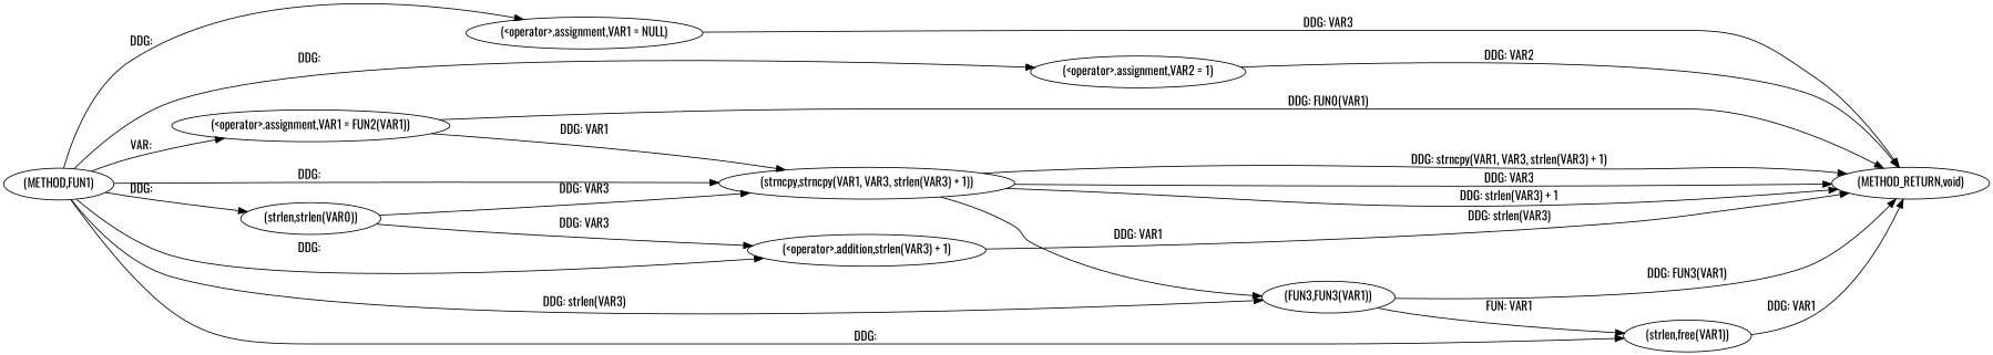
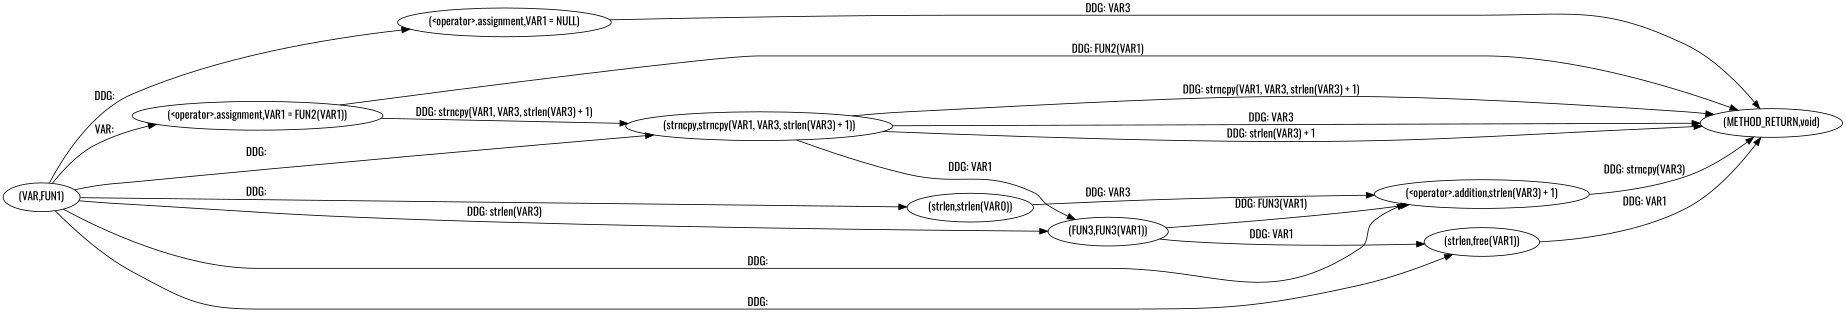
  digraph {
    fontname=Oswald
    rankdir=LR
    node [fontname=Oswald]
    edge [fontname=Oswald]
-   n1 [label="(METHOD,FUN1)"]
+   n1 [label="(VAR,FUN1)"]
    n2 [label="(<operator>.assignment,VAR1 = NULL)"]
-   n3 [label="(<operator>.assignment,VAR2 = 1)"]
    n4 [label="(<operator>.assignment,VAR1 = FUN2(VAR1))"]
    n5 [label="(strncpy,strncpy(VAR1, VAR3, strlen(VAR3) + 1))"]
    n6 [label="(<operator>.addition,strlen(VAR3) + 1)"]
    n7 [label="(strlen,strlen(VAR0))"]
    n8 [label="(FUN3,FUN3(VAR1))"]
    n9 [label="(strlen,free(VAR1))"]
    n10 [label="(METHOD_RETURN,void)"]
    n1 -> n2 [label="DDG: "]
-   n1 -> n3 [label="DDG: "]
    n1 -> n4 [label="VAR: "]
    n1 -> n5 [label="DDG: "]
    n1 -> n6 [label="DDG: "]
    n1 -> n7 [label="DDG: "]
    n1 -> n8 [label="DDG: strlen(VAR3)"]
    n1 -> n9 [label="DDG: "]
    n2 -> n10 [label="DDG: VAR3"]
-   n3 -> n10 [label="DDG: VAR2"]
-   n4 -> n5 [label="DDG: VAR1"]
-   n4 -> n10 [label="DDG: FUN0(VAR1)"]
+   n4 -> n5 [label="DDG: strncpy(VAR1, VAR3, strlen(VAR3) + 1)"]
+   n4 -> n10 [label="DDG: FUN2(VAR1)"]
    n5 -> n8 [label="DDG: VAR1"]
    n5 -> n10 [label="DDG: strncpy(VAR1, VAR3, strlen(VAR3) + 1)"]
    n5 -> n10 [label="DDG: VAR3"]
    n5 -> n10 [label="DDG: strlen(VAR3) + 1"]
-   n6 -> n10 [label="DDG: strlen(VAR3)"]
-   n7 -> n5 [label="DDG: VAR3"]
+   n6 -> n10 [label="DDG: strncpy(VAR3)"]
    n7 -> n6 [label="DDG: VAR3"]
-   n8 -> n9 [label="FUN: VAR1"]
-   n8 -> n10 [label="DDG: FUN3(VAR1)"]
+   n8 -> n9 [label="DDG: VAR1"]
+   n8 -> n6 [label="DDG: FUN3(VAR1)"]
    n9 -> n10 [label="DDG: VAR1"]
  }
